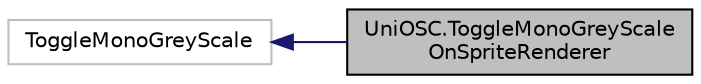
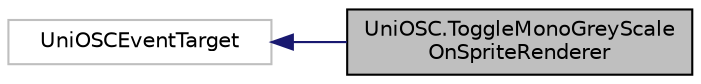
  digraph {
    rankdir=LR
    node [fontname=Helvetica fontsize=10 shape=record style=filled]
    n1 [color=black fillcolor=grey75 fontcolor=black height=0.2 label="UniOSC.ToggleMonoGreyScale\lOnSpriteRenderer" width=0.4]
-   n2 [color=grey75 fillcolor=white height=0.2 label=ToggleMonoGreyScale width=0.4]
+   n2 [color=grey75 fillcolor=white height=0.2 label=UniOSCEventTarget width=0.4]
    n2 -> n1 [color=midnightblue dir=back fontname=Helvetica fontsize=10 labelfontname=Helvetica labelfontsize=10 style=solid]
  }
